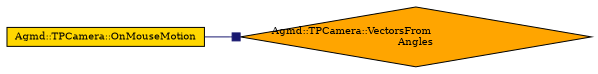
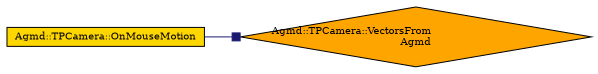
  digraph {
    rankdir=LR
    fontname="DejaVu Serif"
    node [color=black fontname="DejaVu Serif" fontsize=10 style=filled]
    n1 [fillcolor=gold fontcolor=black height=0.2 label="Agmd::TPCamera::OnMouseMotion" shape=box width=0.4]
-   n2 [fillcolor=orange height=0.2 label="Agmd::TPCamera::VectorsFrom\lAngles" shape=diamond width=0.4]
+   n2 [fillcolor=orange height=0.2 label="Agmd::TPCamera::VectorsFrom\lAgmd" shape=diamond width=0.4]
    n1 -> n2 [color=midnightblue fontname="DejaVu Serif" fontsize=10 labelfontname=Helvetica labelfontsize=10 style=solid arrowhead=box]
  }
